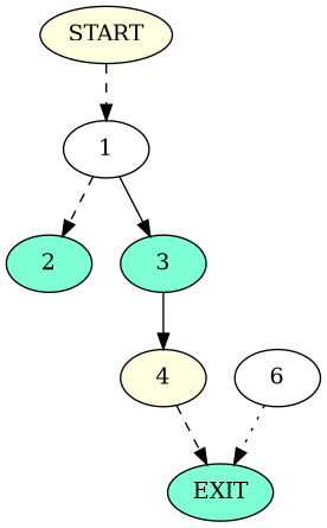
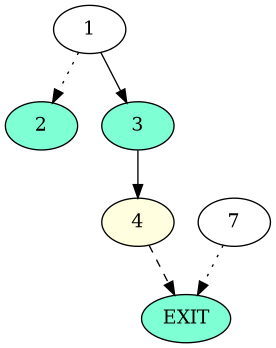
  digraph {
    node [fillcolor=aquamarine style=filled]
    edge [style=dashed]
-   n1 [fillcolor=lightyellow label=START]
    1 [fillcolor=white]
    2
    3
    n5 [label=EXIT]
    4 [fillcolor=lightyellow]
-   6 [fillcolor=white]
-   n1 -> 1
-   1 -> 2
+   6 [fillcolor=white label=7]
+   1 -> 2 [style=dotted]
    1 -> 3 [style=solid]
    3 -> 4 [style=solid]
    4 -> n5
    6 -> n5 [style=dotted]
  }
